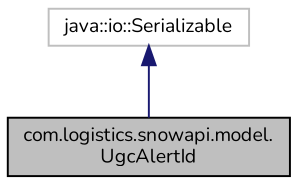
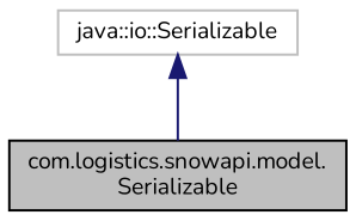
  digraph {
    fontname=Nunito
    node [fontname=Nunito fontsize=10 shape=record style=filled]
-   n1 [color=black fillcolor=grey75 fontcolor=black height=0.2 label="com.logistics.snowapi.model.\lUgcAlertId" width=0.4]
+   n1 [color=black fillcolor=grey75 fontcolor=black height=0.2 label="com.logistics.snowapi.model.\lSerializable" width=0.4]
    n2 [color=grey75 fillcolor=white height=0.2 label="java::io::Serializable" width=0.4]
    n2 -> n1 [color=midnightblue dir=back fontname=Nunito fontsize=10 labelfontname=Helvetica labelfontsize=10 style=solid]
  }
